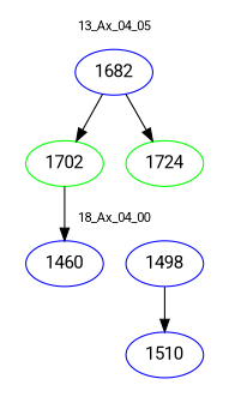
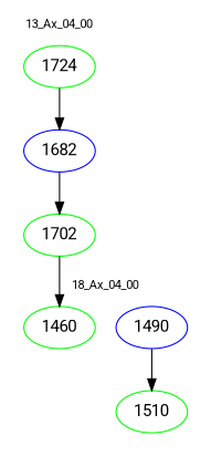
  digraph {
    fontname=Roboto
    node [color=blue fontname=Roboto]
    edge [color=black fontname=Roboto]
-   n1 [label=1498]
-   n2 [label=1460]
-   n3 [label=1510]
+   n1 [label=1490]
+   n2 [color=green label=1460]
+   n3 [color=green label=1510]
    n4 [label=1682]
    n5 [color=green label=1702]
    n6 [color=green label=1724]
    subgraph cluster_1 {
      color=white
      fontsize=10
      label="18_Ax_04_00"
      n1
      n2
      n3
    }
    subgraph cluster_2 {
      color=white
      fontsize=10
-     label="13_Ax_04_05"
+     label="13_Ax_04_00"
      n4
      n5
      n6
    }
    n1 -> n3
    n4 -> n5
-   n4 -> n6
+   n6 -> n4
    n5 -> n2
  }
